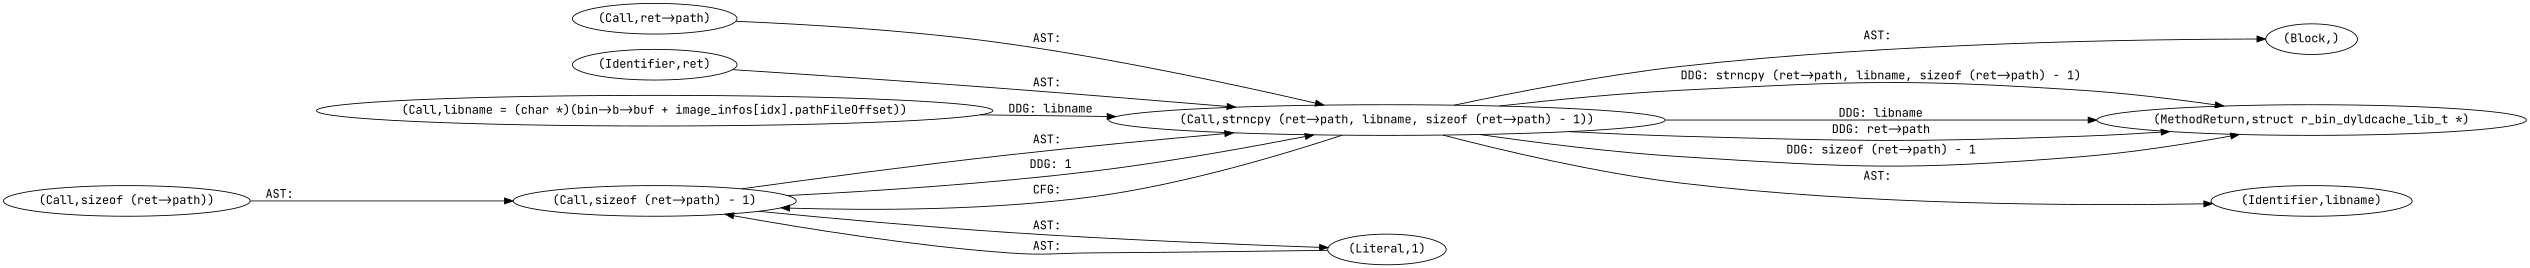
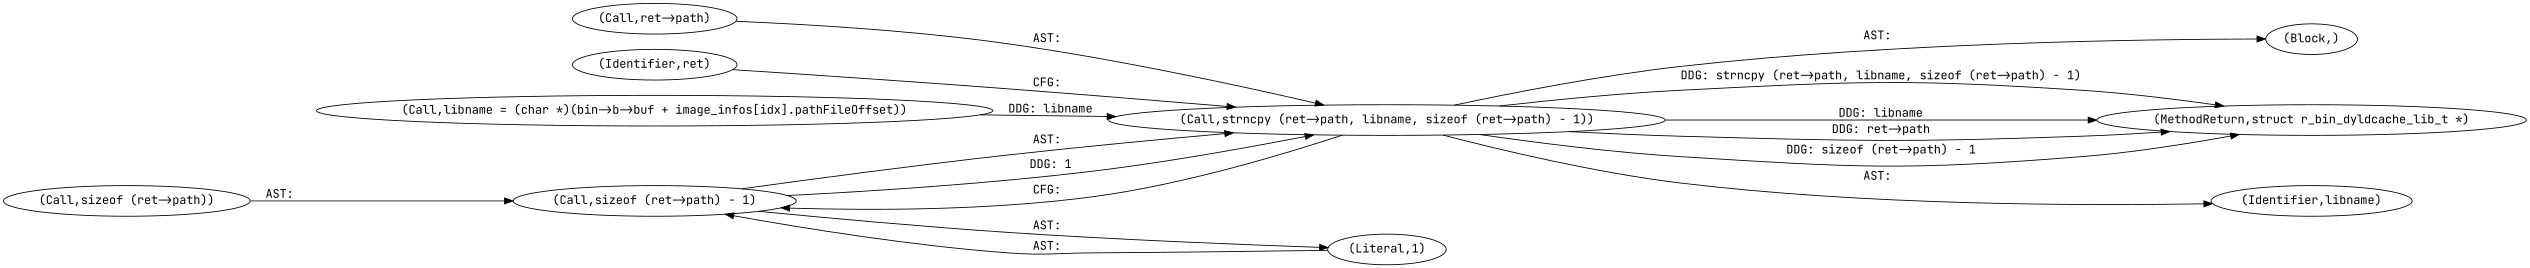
  digraph {
    fontname="JetBrains Mono"
    rankdir=LR
    node [fontname="JetBrains Mono"]
    edge [fontname="JetBrains Mono"]
    n1 [label="(Call,sizeof (ret->path) - 1)"]
    n2 [label="(Call,strncpy (ret->path, libname, sizeof (ret->path) - 1))"]
    n3 [label="(Literal,1)"]
    n4 [label="(Block,)"]
    n5 [label="(MethodReturn,struct r_bin_dyldcache_lib_t *)"]
    n6 [label="(Identifier,libname)"]
    n7 [label="(Call,ret->path)"]
    n8 [label="(Identifier,ret)"]
    n9 [label="(Call,libname = (char *)(bin->b->buf + image_infos[idx].pathFileOffset))"]
    n10 [label="(Call,sizeof (ret->path))"]
    n1 -> n2 [label="AST: "]
    n1 -> n2 [label="DDG: 1"]
    n1 -> n3 [label="AST: "]
    n2 -> n1 [label="CFG: "]
    n2 -> n4 [label="AST: "]
    n2 -> n5 [label="DDG: strncpy (ret->path, libname, sizeof (ret->path) - 1)"]
    n2 -> n5 [label="DDG: libname"]
    n2 -> n5 [label="DDG: ret->path"]
    n2 -> n5 [label="DDG: sizeof (ret->path) - 1"]
    n2 -> n6 [label="AST: "]
    n3 -> n1 [label="AST: "]
    n7 -> n2 [label="AST: "]
-   n8 -> n2 [label="AST: "]
+   n8 -> n2 [label="CFG: "]
    n9 -> n2 [label="DDG: libname"]
    n10 -> n1 [label="AST: "]
  }
